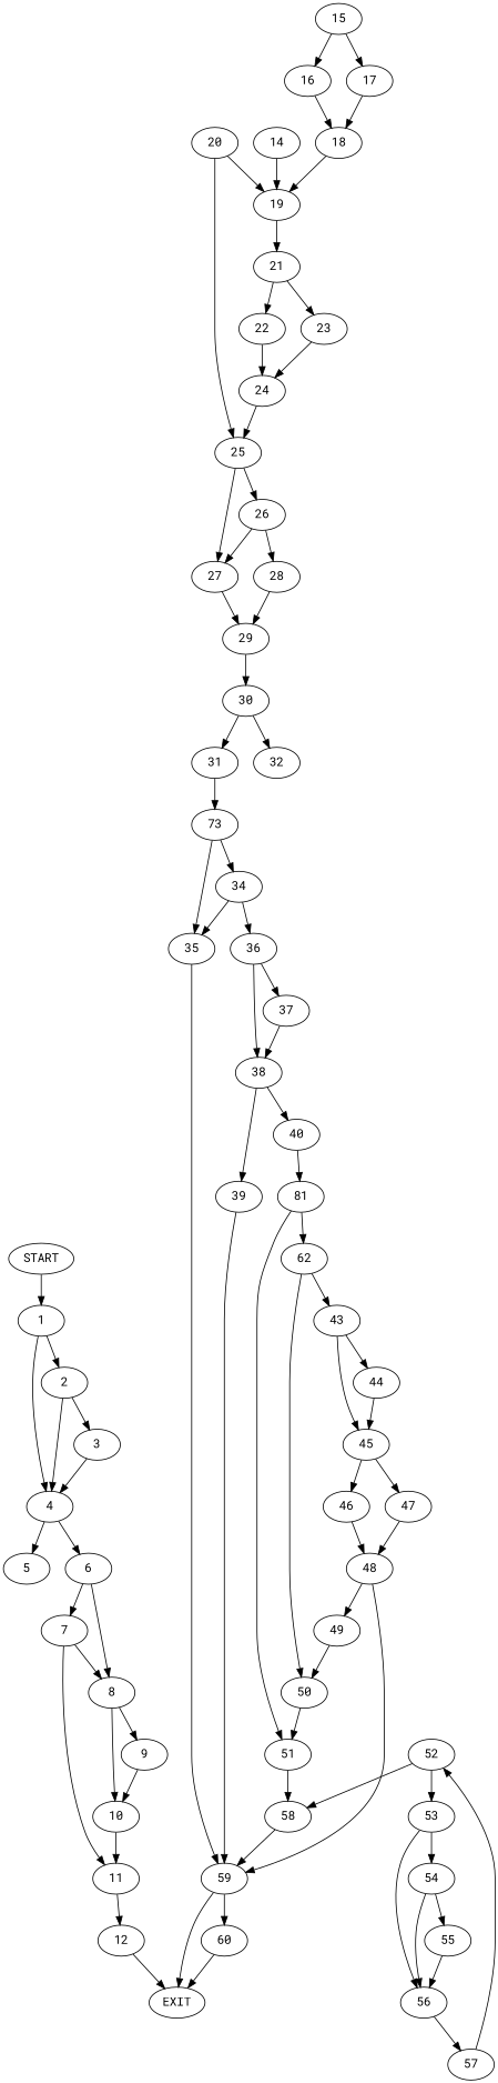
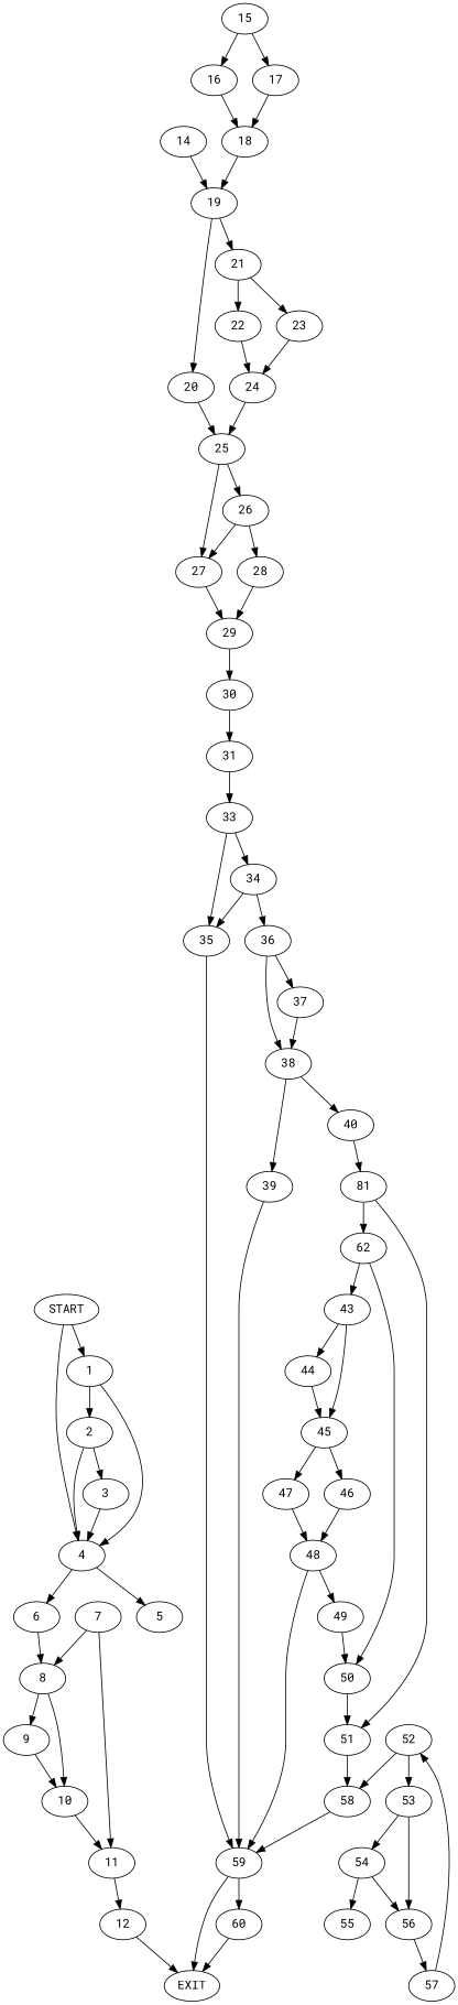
  digraph {
    fontname="Roboto Mono"
    node [fontname="Roboto Mono"]
    edge [fontname="Roboto Mono"]
    n1 [label=START]
    1
    4
    2
    5
    6
    3
    7
    8
    n10 [label=EXIT]
    11
    9
    10
    12
    14
    19
    15
    16
    17
    20
    21
    18
    25
    22
    23
    26
    27
    24
    28
    29
    30
    31
-   32
-   33 [label=73]
+   33
    34
    35
    36
    59
    37
    38
    60
    39
    40
    n44 [label=81]
    n45 [label=62]
    51
    43
    50
    58
    44
    45
    46
    47
    48
    49
    52
    53
    54
    56
    55
    57
    n1 -> 1
+   n1 -> 4
    1 -> 4
    1 -> 2
    4 -> 5
    4 -> 6
    2 -> 4
    2 -> 3
-   6 -> 7
    6 -> 8
    3 -> 4
    7 -> 8
    7 -> 11
    8 -> 9
    8 -> 10
    11 -> 12
    9 -> 10
    10 -> 11
    12 -> n10
    14 -> 19
-   20 -> 19
+   19 -> 20
    19 -> 21
    15 -> 16
    15 -> 17
    16 -> 18
    17 -> 18
    20 -> 25
    21 -> 22
    21 -> 23
    18 -> 19
    25 -> 26
    25 -> 27
    22 -> 24
    23 -> 24
    26 -> 27
    26 -> 28
    27 -> 29
    24 -> 25
    28 -> 29
    29 -> 30
    30 -> 31
-   30 -> 32
    31 -> 33
    33 -> 34
    33 -> 35
    34 -> 35
    34 -> 36
    35 -> 59
    36 -> 37
    36 -> 38
    59 -> n10
    59 -> 60
    37 -> 38
    38 -> 39
    38 -> 40
    60 -> n10
    39 -> 59
    40 -> n44
    n44 -> n45
    n44 -> 51
    n45 -> 43
    n45 -> 50
    51 -> 58
    43 -> 44
    43 -> 45
    50 -> 51
    58 -> 59
    44 -> 45
    45 -> 46
    45 -> 47
    46 -> 48
    47 -> 48
    48 -> 59
    48 -> 49
    49 -> 50
    52 -> 58
    52 -> 53
    53 -> 54
    53 -> 56
    54 -> 56
    54 -> 55
    56 -> 57
-   55 -> 56
    57 -> 52
  }
